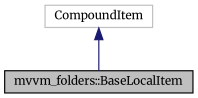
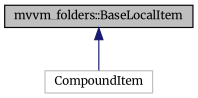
  digraph {
    fontname=Merriweather
    node [fontname=Merriweather fontsize=10 shape=record style=filled]
    n1 [color=black fillcolor=grey75 fontcolor=black height=0.2 label="mvvm_folders::BaseLocalItem" width=0.4]
    n2 [color=grey75 fillcolor=white height=0.2 label=CompoundItem width=0.4]
-   n2 -> n1 [color=midnightblue dir=back fontname=Merriweather fontsize=10 labelfontname=Helvetica labelfontsize=10 style=solid]
+   n1 -> n2 [color=midnightblue dir=back fontname=Merriweather fontsize=10 labelfontname=Helvetica labelfontsize=10 style=solid]
  }
